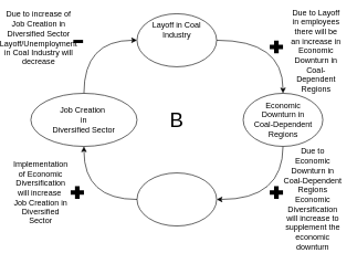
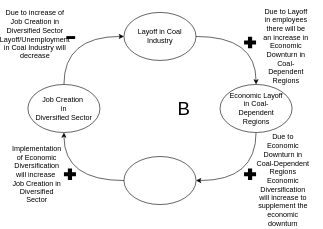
  <mxCell id="0" />
  <mxCell id="1" parent="0" />
  <mxCell id="2" style="edgeStyle=orthogonalEdgeStyle;rounded=0;orthogonalLoop=1;jettySize=auto;html=1;exitX=1;exitY=0.5;exitDx=0;exitDy=0;curved=1;" edge="1" parent="1" source="3" target="9"><mxGeometry relative="1" as="geometry" /></mxCell>
  <mxCell id="3" value="" style="ellipse;whiteSpace=wrap;html=1;" vertex="1" parent="1"><mxGeometry x="200" y="20" width="120" height="80" as="geometry" /></mxCell>
  <mxCell id="4" style="edgeStyle=orthogonalEdgeStyle;rounded=0;orthogonalLoop=1;jettySize=auto;html=1;exitX=0.5;exitY=0;exitDx=0;exitDy=0;entryX=0;entryY=0.5;entryDx=0;entryDy=0;curved=1;" edge="1" parent="1" source="5" target="3"><mxGeometry relative="1" as="geometry" /></mxCell>
- <mxCell id="5" value="Job Creation&amp;nbsp;&lt;br&gt;in&lt;br&gt;Diversified Sector" style="ellipse;whiteSpace=wrap;html=1;" vertex="1" parent="1"><mxGeometry x="40" y="140" width="160" height="80" as="geometry" /></mxCell>
+ <mxCell id="5" value="Job Creation&amp;nbsp;&lt;br&gt;in&lt;br&gt;Diversified Sector" style="ellipse;whiteSpace=wrap;html=1;" vertex="1" parent="1"><mxGeometry x="40" y="140" width="120" height="80" as="geometry" /></mxCell>
  <mxCell id="6" style="edgeStyle=orthogonalEdgeStyle;rounded=0;orthogonalLoop=1;jettySize=auto;html=1;exitX=0;exitY=0.5;exitDx=0;exitDy=0;entryX=0.5;entryY=1;entryDx=0;entryDy=0;curved=1;" edge="1" parent="1" source="7" target="5"><mxGeometry relative="1" as="geometry" /></mxCell>
  <mxCell id="7" value="" style="ellipse;whiteSpace=wrap;html=1;" vertex="1" parent="1"><mxGeometry x="200" y="260" width="120" height="80" as="geometry" /></mxCell>
  <mxCell id="8" style="edgeStyle=orthogonalEdgeStyle;rounded=0;orthogonalLoop=1;jettySize=auto;html=1;exitX=0.5;exitY=1;exitDx=0;exitDy=0;entryX=1;entryY=0.5;entryDx=0;entryDy=0;curved=1;" edge="1" parent="1" source="9" target="7"><mxGeometry relative="1" as="geometry" /></mxCell>
  <mxCell id="9" value="" style="ellipse;whiteSpace=wrap;html=1;" vertex="1" parent="1"><mxGeometry x="360" y="140" width="120" height="80" as="geometry" /></mxCell>
- <mxCell id="10" value="Layoff in Coal Industry" style="text;html=1;strokeColor=none;fillColor=none;align=center;verticalAlign=middle;whiteSpace=wrap;rounded=0;" vertex="1" parent="1"><mxGeometry x="210" y="30" width="100" height="30" as="geometry" /></mxCell>
- <mxCell id="11" value="Economic Downturn in Coal-Dependent Regions" style="text;html=1;strokeColor=none;fillColor=none;align=center;verticalAlign=middle;whiteSpace=wrap;rounded=0;" vertex="1" parent="1"><mxGeometry x="372.5" y="165" width="95" height="30" as="geometry" /></mxCell>
- <mxCell id="12" value="B" style="text;html=1;strokeColor=none;fillColor=none;align=center;verticalAlign=middle;whiteSpace=wrap;rounded=0;fontSize=31;" vertex="1" parent="1"><mxGeometry x="230" y="165" width="60" height="30" as="geometry" /></mxCell>
+ <mxCell id="10" value="Layoff in Coal Industry" style="text;html=1;strokeColor=none;fillColor=none;align=center;verticalAlign=middle;whiteSpace=wrap;rounded=0;" vertex="1" parent="1"><mxGeometry x="210" y="45" width="100" height="30" as="geometry" /></mxCell>
+ <mxCell id="11" value="Economic Layoff in Coal-Dependent Regions" style="text;html=1;strokeColor=none;fillColor=none;align=center;verticalAlign=middle;whiteSpace=wrap;rounded=0;" vertex="1" parent="1"><mxGeometry x="372.5" y="165" width="95" height="30" as="geometry" /></mxCell>
+ <mxCell id="12" value="B" style="text;html=1;strokeColor=none;fillColor=none;align=center;verticalAlign=middle;whiteSpace=wrap;rounded=0;fontSize=31;" vertex="1" parent="1"><mxGeometry x="270" y="165" width="60" height="30" as="geometry" /></mxCell>
  <mxCell id="13" value="" style="shape=mxgraph.signs.healthcare.first_aid;html=1;pointerEvents=1;fillColor=#000000;strokeColor=none;verticalLabelPosition=bottom;verticalAlign=top;align=center;" vertex="1" parent="1"><mxGeometry x="400" y="60.5" width="20" height="19" as="geometry" /></mxCell>
  <mxCell id="14" value="" style="shape=mxgraph.signs.healthcare.first_aid;html=1;pointerEvents=1;fillColor=#000000;strokeColor=none;verticalLabelPosition=bottom;verticalAlign=top;align=center;" vertex="1" parent="1"><mxGeometry x="100" y="280" width="20" height="19" as="geometry" /></mxCell>
  <mxCell id="15" value="" style="shape=mxgraph.signs.healthcare.first_aid;html=1;pointerEvents=1;fillColor=#000000;strokeColor=none;verticalLabelPosition=bottom;verticalAlign=top;align=center;" vertex="1" parent="1"><mxGeometry x="400" y="280" width="20" height="19" as="geometry" /></mxCell>
  <mxCell id="16" value="&lt;font style=&quot;font-size: 60px;&quot;&gt;-&lt;/font&gt;" style="text;html=1;strokeColor=none;fillColor=none;align=center;verticalAlign=middle;whiteSpace=wrap;rounded=0;" vertex="1" parent="1"><mxGeometry x="82" y="42" width="60" height="30" as="geometry" /></mxCell>
  <mxCell id="17" value="Due to Layoff in employees there will be an increase in Economic Downturn in Coal-Dependent Regions" style="text;html=1;strokeColor=none;fillColor=none;align=center;verticalAlign=middle;whiteSpace=wrap;rounded=0;" vertex="1" parent="1"><mxGeometry x="430" y="60.5" width="80" height="30" as="geometry" /></mxCell>
  <mxCell id="18" value="Due to Economic Downturn in Coal-Dependent Regions Economic Diversification will increase to supplement the economic downturn" style="text;html=1;strokeColor=none;fillColor=none;align=center;verticalAlign=middle;whiteSpace=wrap;rounded=0;" vertex="1" parent="1"><mxGeometry x="420" y="285" width="90" height="30" as="geometry" /></mxCell>
  <mxCell id="19" value="Implementation of Economic Diversification will increase&amp;nbsp; Job Creation in Diversified Sector" style="text;html=1;strokeColor=none;fillColor=none;align=center;verticalAlign=middle;whiteSpace=wrap;rounded=0;" vertex="1" parent="1"><mxGeometry x="20" y="261.75" width="70" height="55.5" as="geometry" /></mxCell>
  <mxCell id="20" value="Due to increase of Job Creation in Diversified Sector Layoff/Unemployment&lt;br&gt;in Coal Industry will decrease" style="text;html=1;strokeColor=none;fillColor=none;align=center;verticalAlign=middle;whiteSpace=wrap;rounded=0;" vertex="1" parent="1"><mxGeometry x="22" y="42" width="60" height="30" as="geometry" /></mxCell>
